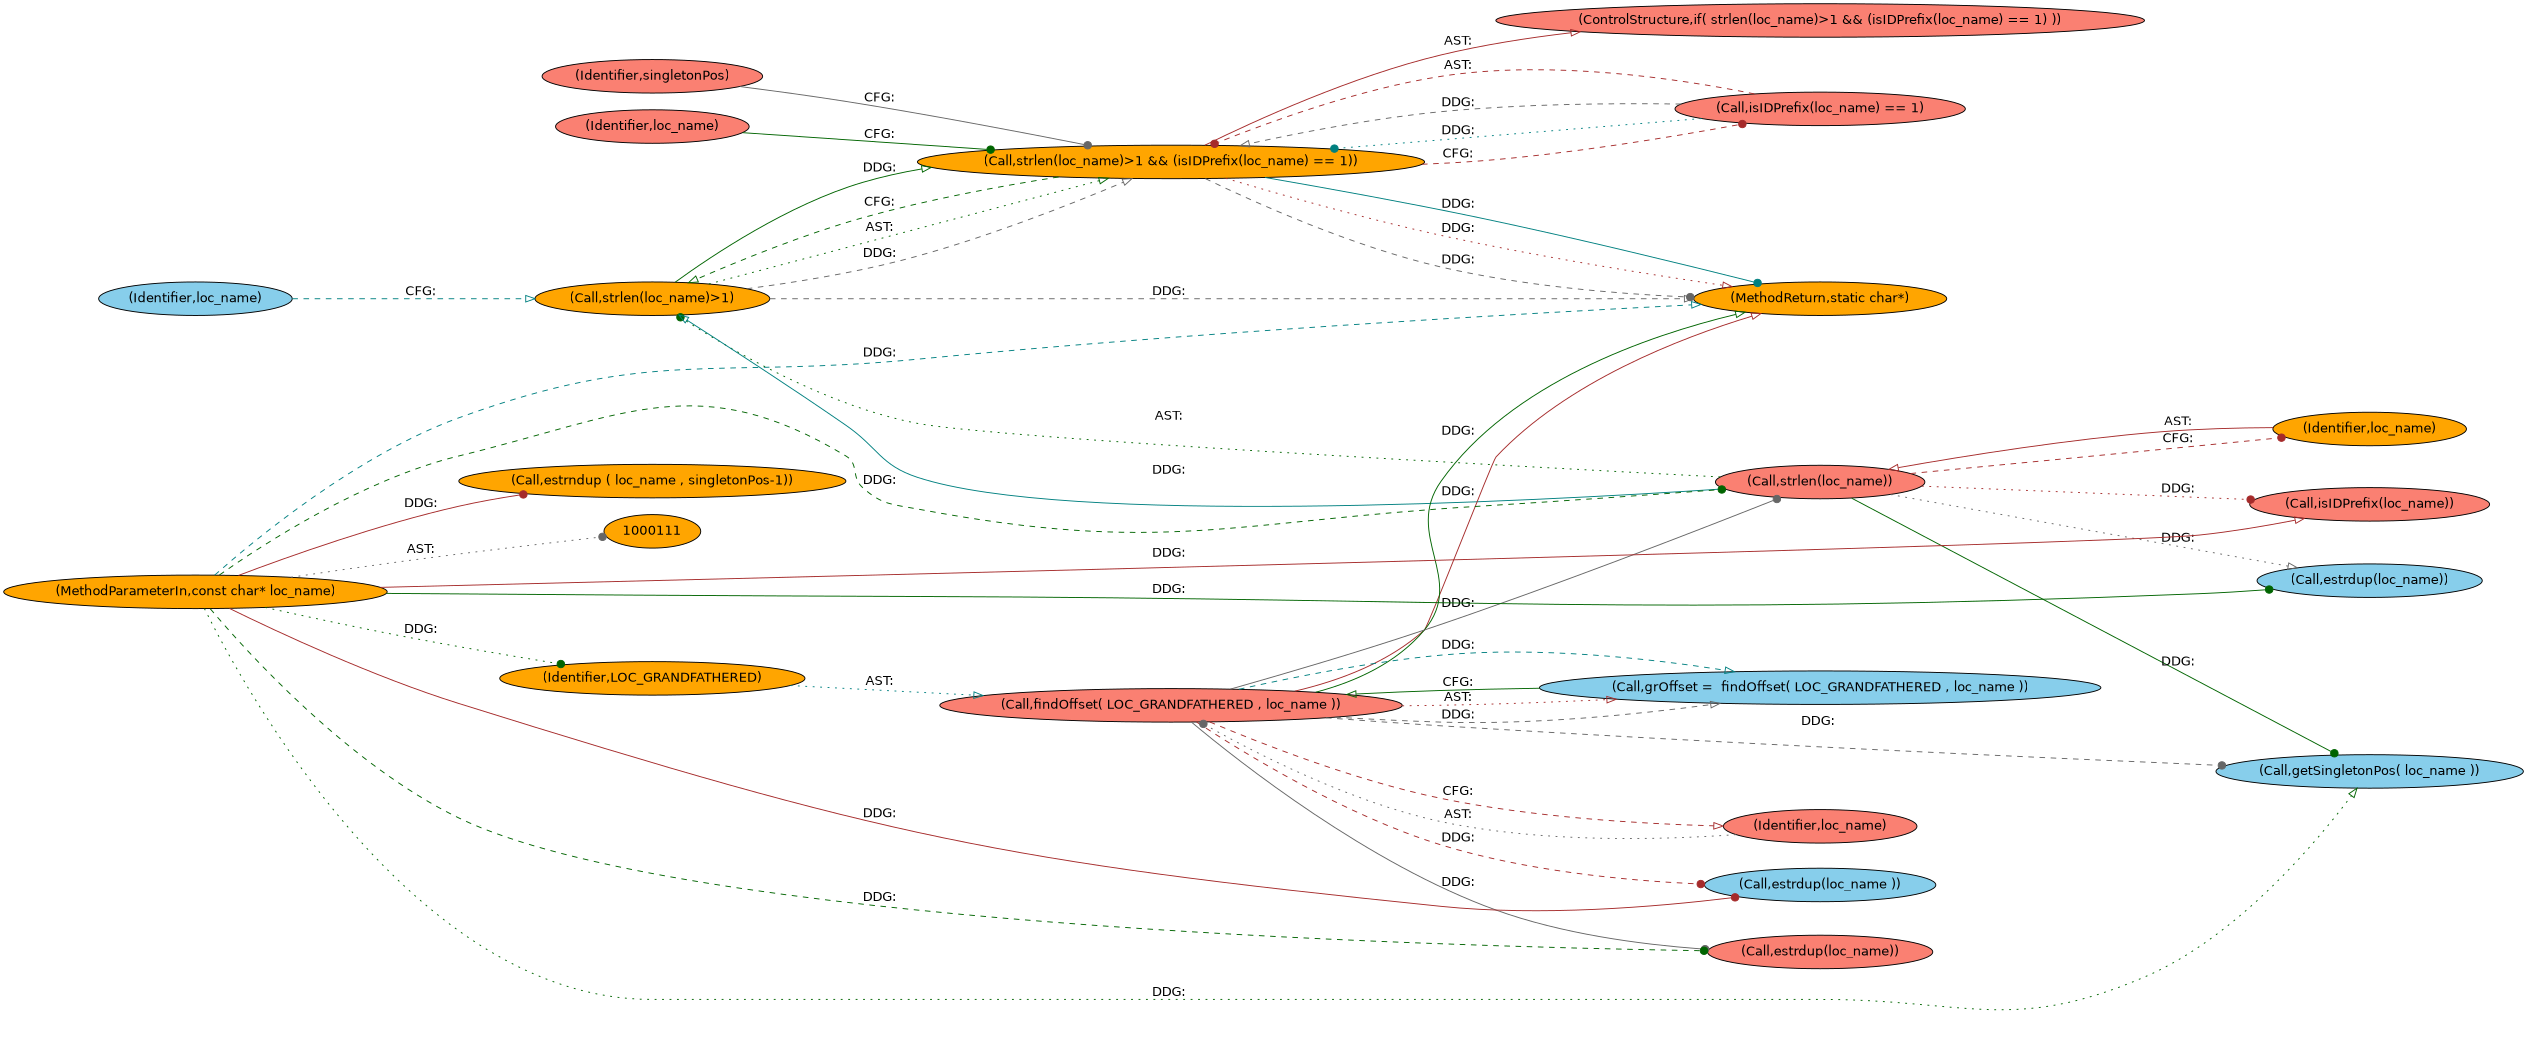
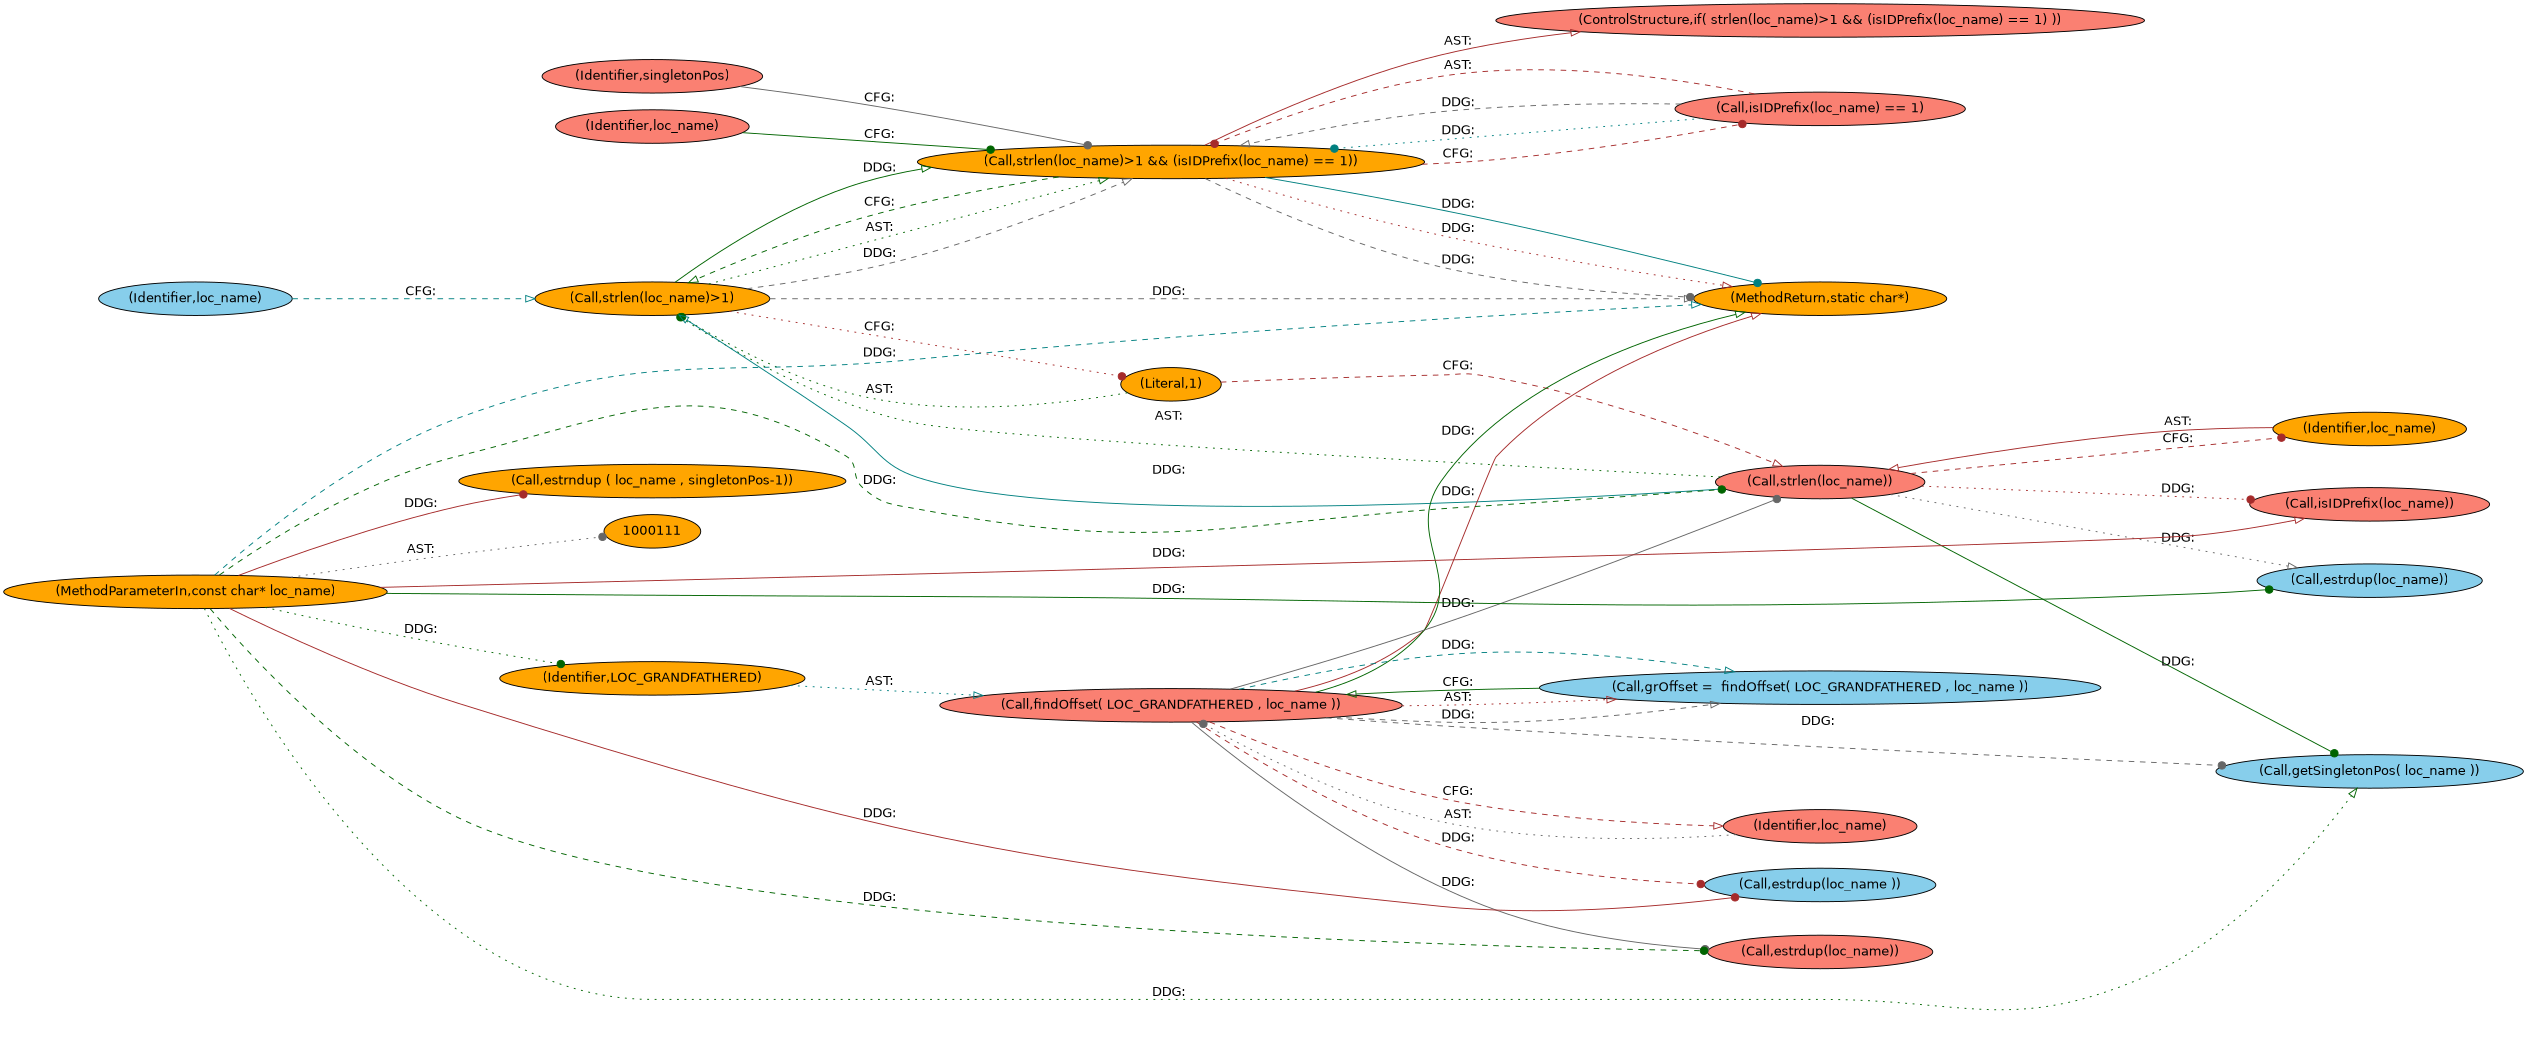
  digraph {
    fontname="DejaVu Sans"
    rankdir=LR
    node [fillcolor=orange fontname="DejaVu Sans" style=filled]
    edge [arrowhead=dot color=brown fontname="DejaVu Sans" style=dashed]
    n1 [label="(Call,strlen(loc_name)>1)"]
    n2 [label="(Call,strlen(loc_name)>1 && (isIDPrefix(loc_name) == 1))"]
    n3 [label="(MethodReturn,static char*)"]
+   n4 [label="(Literal,1)"]
    n5 [fillcolor=salmon label="(ControlStructure,if( strlen(loc_name)>1 && (isIDPrefix(loc_name) == 1) ))"]
    n6 [fillcolor=salmon label="(Call,isIDPrefix(loc_name) == 1)"]
    n7 [fillcolor=salmon label="(Call,strlen(loc_name))"]
    n8 [fillcolor=skyblue label="(Call,estrdup(loc_name))"]
    n9 [fillcolor=skyblue label="(Call,getSingletonPos( loc_name ))"]
    n10 [label="(Identifier,loc_name)"]
    n11 [fillcolor=salmon label="(Call,isIDPrefix(loc_name))"]
    n12 [fillcolor=salmon label="(Call,findOffset( LOC_GRANDFATHERED , loc_name ))"]
    n13 [fillcolor=skyblue label="(Call,estrdup(loc_name ))"]
    n14 [fillcolor=salmon label="(Identifier,loc_name)"]
    n15 [fillcolor=salmon label="(Call,estrdup(loc_name))"]
    n16 [fillcolor=skyblue label="(Call,grOffset =  findOffset( LOC_GRANDFATHERED , loc_name ))"]
    n17 [label="(MethodParameterIn,const char* loc_name)"]
    n18 [label="(Call,estrndup ( loc_name , singletonPos-1))"]
    1000111
    n20 [label="(Identifier,LOC_GRANDFATHERED)"]
    n21 [fillcolor=salmon label="(Identifier,loc_name)"]
    n22 [fillcolor=salmon label="(Identifier,singletonPos)"]
    n23 [fillcolor=skyblue label="(Identifier,loc_name)"]
    n1 -> n2 [arrowhead=onormal color=darkgreen label="AST: " style=dotted]
    n1 -> n2 [arrowhead=onormal color=gray40 label="DDG: "]
    n1 -> n2 [arrowhead=onormal color=darkgreen label="DDG: " style=solid]
    n1 -> n3 [arrowhead=onormal color=gray40 label="DDG: "]
+   n1 -> n4 [label="CFG: " style=dotted]
    n2 -> n1 [arrowhead=onormal color=darkgreen label="CFG: "]
    n2 -> n3 [color=gray40 label="DDG: "]
    n2 -> n3 [color=teal label="DDG: " style=solid]
    n2 -> n3 [arrowhead=onormal label="DDG: " style=dotted]
    n2 -> n5 [arrowhead=onormal label="AST: " style=solid]
    n2 -> n6 [label="CFG: "]
+   n4 -> n1 [color=darkgreen label="AST: " style=dotted]
+   n4 -> n7 [arrowhead=onormal label="CFG: "]
    n6 -> n2 [label="AST: "]
    n6 -> n2 [arrowhead=onormal color=gray40 label="DDG: "]
    n6 -> n2 [color=teal label="DDG: " style=dotted]
    n7 -> n1 [color=darkgreen label="AST: " style=dotted]
    n7 -> n1 [arrowhead=onormal color=teal label="DDG: " style=solid]
    n7 -> n8 [arrowhead=onormal color=gray40 label="DDG: " style=dotted]
    n7 -> n9 [color=darkgreen label="DDG: " style=solid]
    n7 -> n10 [label="CFG: "]
    n7 -> n11 [label="DDG: " style=dotted]
    n10 -> n7 [arrowhead=onormal label="AST: " style=solid]
    n12 -> n3 [arrowhead=onormal label="DDG: " style=solid]
    n12 -> n3 [arrowhead=onormal color=darkgreen label="DDG: " style=solid]
    n12 -> n7 [color=gray40 label="DDG: " style=solid]
    n12 -> n9 [color=gray40 label="DDG: "]
    n12 -> n13 [label="DDG: "]
    n12 -> n14 [arrowhead=onormal label="CFG: "]
    n12 -> n15 [color=gray40 label="DDG: " style=solid]
    n12 -> n16 [arrowhead=onormal label="AST: " style=dotted]
    n12 -> n16 [arrowhead=onormal color=gray40 label="DDG: "]
    n12 -> n16 [arrowhead=onormal color=teal label="DDG: "]
    n14 -> n12 [color=gray40 label="AST: " style=dotted]
    n16 -> n12 [arrowhead=onormal color=darkgreen label="CFG: " style=solid]
    n17 -> n3 [arrowhead=onormal color=teal label="DDG: "]
    n17 -> n7 [color=darkgreen label="DDG: "]
    n17 -> n8 [color=darkgreen label="DDG: " style=solid]
    n17 -> n9 [arrowhead=onormal color=darkgreen label="DDG: " style=dotted]
    n17 -> n11 [arrowhead=onormal label="DDG: " style=solid]
    n17 -> n13 [label="DDG: " style=solid]
    n17 -> n15 [color=darkgreen label="DDG: "]
    n17 -> n18 [label="DDG: " style=solid]
    n17 -> 1000111 [color=gray40 label="AST: " style=dotted]
    n17 -> n20 [color=darkgreen label="DDG: " style=dotted]
    n20 -> n12 [arrowhead=onormal color=teal label="AST: " style=dotted]
    n21 -> n2 [color=darkgreen label="CFG: " style=solid]
    n22 -> n2 [color=gray40 label="CFG: " style=solid]
    n23 -> n1 [arrowhead=onormal color=teal label="CFG: "]
  }
